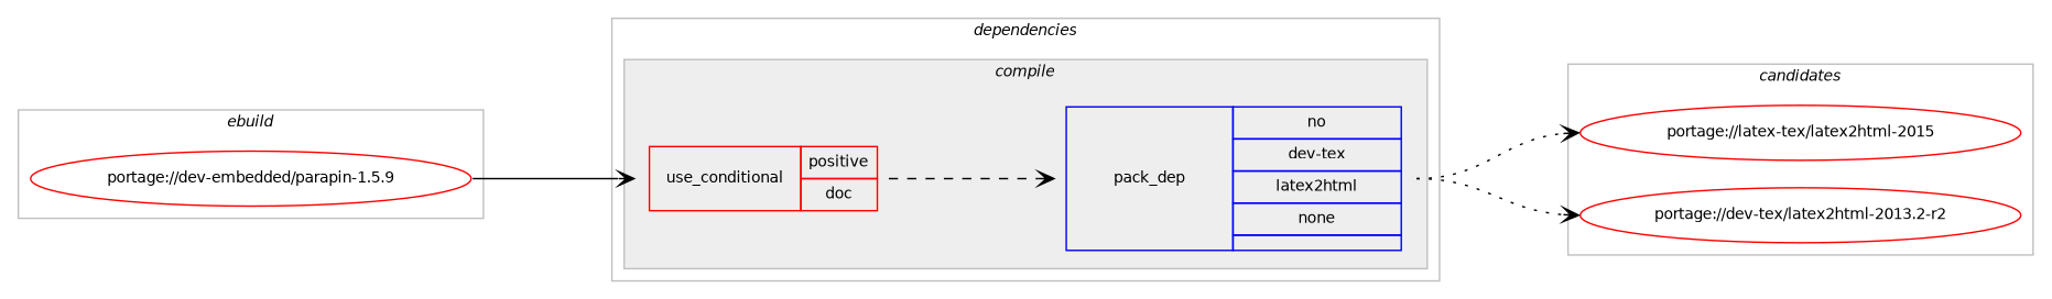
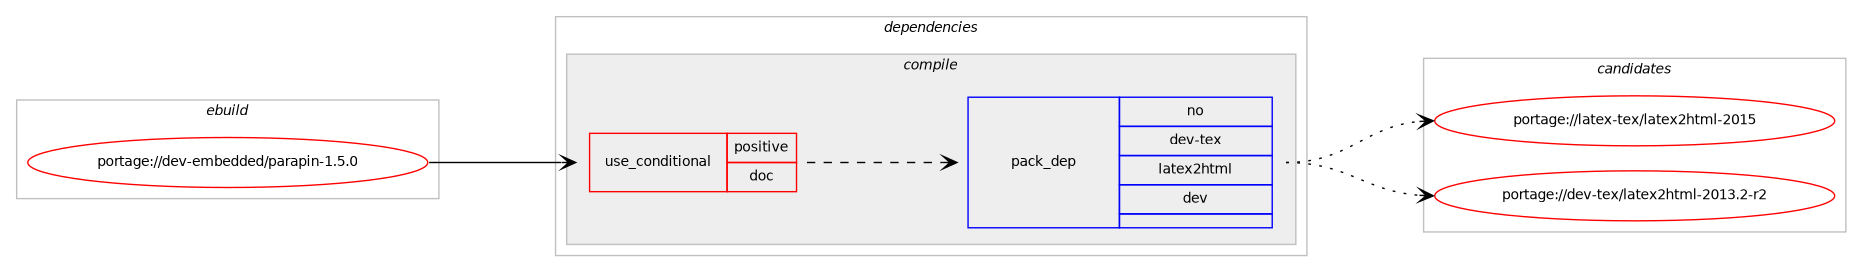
  digraph {
    compound=true
    concentrate=true
    fontname=Helvetica
    fontsize=10
    newrank=true
    rankdir=LR
    ranksep=1.5
    node [color=red fontname=Helvetica fontsize=10]
    edge [arrowhead=vee headport=w style=dotted tailport=e weight=20]
-   n1 [label="portage://dev-embedded/parapin-1.5.9" width=4]
-   n2 [color=blue label=<<TABLE BORDER="0" CELLBORDER="1" CELLSPACING="0" CELLPADDING="4" WIDTH="220"><TR><TD ROWSPAN="6" CELLPADDING="30">pack_dep</TD></TR><TR><TD WIDTH="110">no</TD></TR><TR><TD>dev-tex</TD></TR><TR><TD>latex2html</TD></TR><TR><TD>none</TD></TR><TR><TD></TD></TR></TABLE>> shape=none]
+   n1 [label="portage://dev-embedded/parapin-1.5.0" width=4]
+   n2 [color=blue label=<<TABLE BORDER="0" CELLBORDER="1" CELLSPACING="0" CELLPADDING="4" WIDTH="220"><TR><TD ROWSPAN="6" CELLPADDING="30">pack_dep</TD></TR><TR><TD WIDTH="110">no</TD></TR><TR><TD>dev-tex</TD></TR><TR><TD>latex2html</TD></TR><TR><TD>dev</TD></TR><TR><TD></TD></TR></TABLE>> shape=none]
    n3 [label=<<TABLE BORDER="0" CELLBORDER="1" CELLSPACING="0" CELLPADDING="4"><TR><TD ROWSPAN="3" CELLPADDING="10">use_conditional</TD></TR><TR><TD>positive</TD></TR><TR><TD>doc</TD></TR></TABLE>> shape=none]
    n4 [label="portage://latex-tex/latex2html-2015" width=4]
    n5 [label="portage://dev-tex/latex2html-2013.2-r2" width=4]
    subgraph cluster_1 {
      color=gray
      label=<<i>ebuild</i>>
      rank=same
      n1
    }
    subgraph cluster_2 {
      color=gray
      label=<<i>dependencies</i>>
      subgraph cluster_3 {
        color=gray
        fillcolor="#eeeeee"
        label=<<i>compile</i>>
        style=filled
        subgraph sub_4 {
          color=gray
          fillcolor="#eeeeee"
          label=<<i>compile</i>>
          style=filled
          n3
          subgraph sub_5 {
            color=gray
            fillcolor="#eeeeee"
            label=<<i>compile</i>>
            style=filled
            n2
          }
        }
      }
      subgraph cluster_6 {
        color=gray
        fillcolor="#eeeeee"
        label=<<i>compile and run</i>>
        style=filled
      }
      subgraph cluster_7 {
        color=gray
        fillcolor="#eeeeee"
        label=<<i>run</i>>
        style=filled
      }
    }
    subgraph cluster_8 {
      color=gray
      label=<<i>candidates</i>>
      rank=same
      subgraph sub_9 {
        color=black
        label=<<i>candidates</i>>
        nodesep=1
        rank=same
        n4
        n5
      }
    }
    n1 -> n3 [style=solid]
    n2 -> n4 [weight=100]
    n2 -> n5 [weight=100]
    n3 -> n2 [style=dashed]
  }
